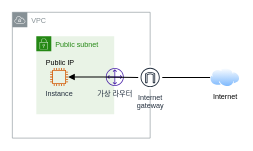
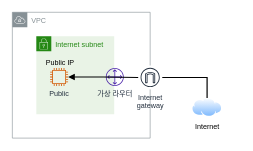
  <mxCell id="0" />
  <mxCell id="1" parent="0" />
  <mxCell id="2" value="VPC" style="sketch=0;outlineConnect=0;gradientColor=none;html=1;whiteSpace=wrap;fontSize=12;fontStyle=0;shape=mxgraph.aws4.group;grIcon=mxgraph.aws4.group_vpc;strokeColor=#879196;fillColor=none;verticalAlign=top;align=left;spacingLeft=30;fontColor=#879196;dashed=0;" vertex="1" parent="1"><mxGeometry x="20" y="20" width="230" height="210" as="geometry" /></mxCell>
- <mxCell id="3" value="Public subnet" style="points=[[0,0],[0.25,0],[0.5,0],[0.75,0],[1,0],[1,0.25],[1,0.5],[1,0.75],[1,1],[0.75,1],[0.5,1],[0.25,1],[0,1],[0,0.75],[0,0.5],[0,0.25]];outlineConnect=0;gradientColor=none;html=1;whiteSpace=wrap;fontSize=12;fontStyle=0;container=1;pointerEvents=0;collapsible=0;recursiveResize=0;shape=mxgraph.aws4.group;grIcon=mxgraph.aws4.group_security_group;grStroke=0;strokeColor=#248814;fillColor=#E9F3E6;verticalAlign=top;align=left;spacingLeft=30;fontColor=#248814;dashed=0;" vertex="1" parent="1"><mxGeometry x="60" y="60" width="130" height="130" as="geometry" /></mxCell>
+ <mxCell id="3" value="Internet subnet" style="points=[[0,0],[0.25,0],[0.5,0],[0.75,0],[1,0],[1,0.25],[1,0.5],[1,0.75],[1,1],[0.75,1],[0.5,1],[0.25,1],[0,1],[0,0.75],[0,0.5],[0,0.25]];outlineConnect=0;gradientColor=none;html=1;whiteSpace=wrap;fontSize=12;fontStyle=0;container=1;pointerEvents=0;collapsible=0;recursiveResize=0;shape=mxgraph.aws4.group;grIcon=mxgraph.aws4.group_security_group;grStroke=0;strokeColor=#248814;fillColor=#E9F3E6;verticalAlign=top;align=left;spacingLeft=30;fontColor=#248814;dashed=0;" vertex="1" parent="1"><mxGeometry x="60" y="60" width="130" height="130" as="geometry" /></mxCell>
  <mxCell id="4" value="가상 라우터" style="sketch=0;outlineConnect=0;fontColor=#232F3E;gradientColor=none;fillColor=#4D27AA;strokeColor=none;dashed=0;verticalLabelPosition=bottom;verticalAlign=top;align=center;html=1;fontSize=12;fontStyle=0;aspect=fixed;pointerEvents=1;shape=mxgraph.aws4.customer_gateway;" vertex="1" parent="3"><mxGeometry x="116" y="53" width="30" height="30" as="geometry" /></mxCell>
- <mxCell id="5" value="Instance" style="sketch=0;outlineConnect=0;fontColor=#232F3E;gradientColor=none;fillColor=#D45B07;strokeColor=none;dashed=0;verticalLabelPosition=bottom;verticalAlign=top;align=center;html=1;fontSize=12;fontStyle=0;aspect=fixed;pointerEvents=1;shape=mxgraph.aws4.instance2;" vertex="1" parent="1"><mxGeometry x="83" y="113" width="30" height="30" as="geometry" /></mxCell>
+ <mxCell id="5" value="Public" style="sketch=0;outlineConnect=0;fontColor=#232F3E;gradientColor=none;fillColor=#D45B07;strokeColor=none;dashed=0;verticalLabelPosition=bottom;verticalAlign=top;align=center;html=1;fontSize=12;fontStyle=0;aspect=fixed;pointerEvents=1;shape=mxgraph.aws4.instance2;" vertex="1" parent="1"><mxGeometry x="83" y="113" width="30" height="30" as="geometry" /></mxCell>
  <mxCell id="6" value="Public IP" style="text;html=1;strokeColor=none;fillColor=none;align=center;verticalAlign=middle;whiteSpace=wrap;rounded=0;" vertex="1" parent="1"><mxGeometry x="70" y="90" width="60" height="30" as="geometry" /></mxCell>
- <mxCell id="7" value="Internet&lt;br&gt;" style="aspect=fixed;perimeter=ellipsePerimeter;html=1;align=center;shadow=0;dashed=0;spacingTop=3;image;image=img/lib/active_directory/internet_cloud.svg;" vertex="1" parent="1"><mxGeometry x="350" y="113" width="50" height="31.5" as="geometry" /></mxCell>
+ <mxCell id="7" value="Internet&lt;br&gt;" style="aspect=fixed;perimeter=ellipsePerimeter;html=1;align=center;shadow=0;dashed=0;spacingTop=3;image;image=img/lib/active_directory/internet_cloud.svg;" vertex="1" parent="1"><mxGeometry x="320" y="163" width="50" height="31.5" as="geometry" /></mxCell>
  <mxCell id="8" style="edgeStyle=orthogonalEdgeStyle;rounded=0;orthogonalLoop=1;jettySize=auto;html=1;strokeWidth=2;endArrow=none;endFill=1;startArrow=none;startFill=1;" edge="1" parent="1" source="9" target="7"><mxGeometry relative="1" as="geometry" /></mxCell>
  <mxCell id="9" value="Internet&#10;gateway" style="sketch=0;outlineConnect=0;fontColor=#232F3E;gradientColor=none;strokeColor=#232F3E;fillColor=#ffffff;dashed=0;verticalLabelPosition=bottom;verticalAlign=top;align=center;html=1;fontSize=12;fontStyle=0;aspect=fixed;shape=mxgraph.aws4.resourceIcon;resIcon=mxgraph.aws4.internet_gateway;" vertex="1" parent="1"><mxGeometry x="230" y="108.75" width="40" height="40" as="geometry" /></mxCell>
  <mxCell id="10" value="" style="edgeStyle=orthogonalEdgeStyle;rounded=0;orthogonalLoop=1;jettySize=auto;html=1;strokeWidth=2;endArrow=none;endFill=1;startArrow=block;startFill=1;" edge="1" parent="1" source="5" target="9"><mxGeometry relative="1" as="geometry"><mxPoint x="113" y="128" as="sourcePoint" /><mxPoint x="350" y="128.8" as="targetPoint" /></mxGeometry></mxCell>
